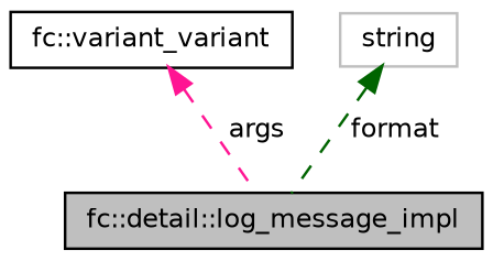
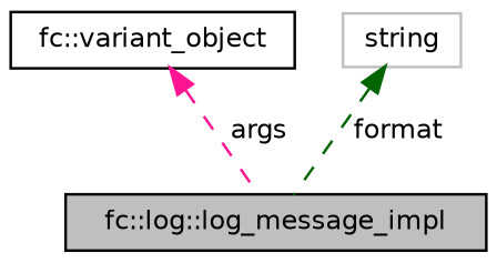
  digraph {
    node [color=black fillcolor=white fontname=Helvetica fontsize=10 shape=record style=filled]
    edge [dir=back fontname=Helvetica fontsize=10 labelfontname=Helvetica labelfontsize=10 style=dashed]
-   n1 [fillcolor=grey75 fontcolor=black height=0.2 label="fc::detail::log_message_impl" width=0.4]
-   n2 [height=0.2 label="fc::variant_variant" width=0.4]
+   n1 [fillcolor=grey75 fontcolor=black height=0.2 label="fc::log::log_message_impl" width=0.4]
+   n2 [height=0.2 label="fc::variant_object" width=0.4]
    n3 [color=grey75 height=0.2 label=string width=0.4]
    n2 -> n1 [color=deeppink label=" args"]
    n3 -> n1 [color=darkgreen label=" format"]
  }
